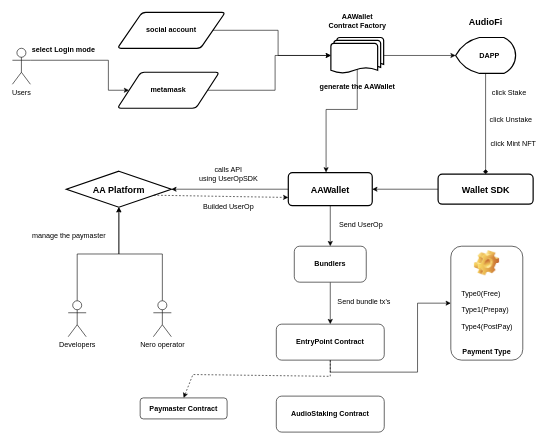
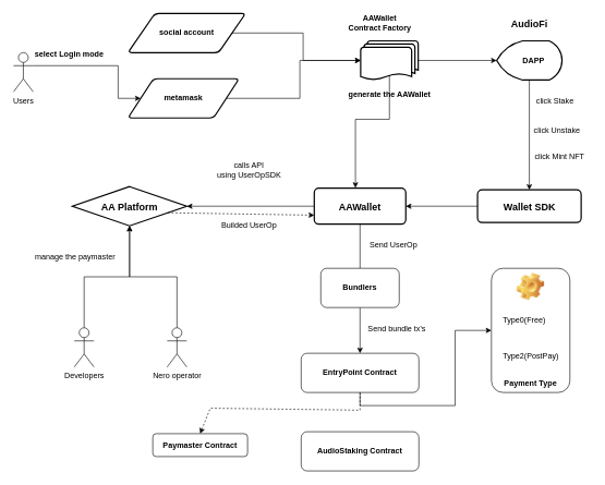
  <mxCell id="0" />
  <mxCell id="1" parent="0" />
  <mxCell id="2" style="edgeStyle=orthogonalEdgeStyle;rounded=0;orthogonalLoop=1;jettySize=auto;html=1;exitX=1;exitY=0.333;exitDx=0;exitDy=0;exitPerimeter=0;entryX=0;entryY=0.5;entryDx=0;entryDy=0;" edge="1" parent="1" source="3" target="5"><mxGeometry relative="1" as="geometry"><Array as="points"><mxPoint x="180" y="100" /><mxPoint x="180" y="150" /></Array></mxGeometry></mxCell>
  <mxCell id="3" value="Users" style="shape=umlActor;verticalLabelPosition=bottom;verticalAlign=top;html=1;" vertex="1" parent="1"><mxGeometry x="20" y="80" width="30" height="60" as="geometry" /></mxCell>
  <mxCell id="4" value="&lt;b&gt;social account&lt;/b&gt;" style="shape=parallelogram;html=1;strokeWidth=2;perimeter=parallelogramPerimeter;whiteSpace=wrap;rounded=1;arcSize=12;size=0.23;" vertex="1" parent="1"><mxGeometry x="195" y="20" width="180" height="60" as="geometry" /></mxCell>
  <mxCell id="5" value="&lt;b&gt;metamask&lt;/b&gt;" style="shape=parallelogram;html=1;strokeWidth=2;perimeter=parallelogramPerimeter;whiteSpace=wrap;rounded=1;arcSize=12;size=0.23;" vertex="1" parent="1"><mxGeometry x="195" y="120" width="170" height="60" as="geometry" /></mxCell>
  <mxCell id="6" value="select Login mode" style="text;align=center;fontStyle=1;verticalAlign=middle;spacingLeft=3;spacingRight=3;strokeColor=none;rotatable=0;points=[[0,0.5],[1,0.5]];portConstraint=eastwest;html=1;" vertex="1" parent="1"><mxGeometry x="50" y="70" width="110" height="26" as="geometry" /></mxCell>
  <mxCell id="7" value="&lt;b&gt;generate the AAWallet&lt;/b&gt;" style="text;html=1;align=center;verticalAlign=middle;resizable=0;points=[];autosize=1;strokeColor=none;fillColor=none;" vertex="1" parent="1"><mxGeometry x="520" y="130" width="150" height="30" as="geometry" /></mxCell>
  <mxCell id="8" style="edgeStyle=orthogonalEdgeStyle;rounded=0;orthogonalLoop=1;jettySize=auto;html=1;exitX=1;exitY=0.5;exitDx=0;exitDy=0;exitPerimeter=0;entryX=0;entryY=0.5;entryDx=0;entryDy=0;entryPerimeter=0;" edge="1" parent="1" source="9" target="12"><mxGeometry relative="1" as="geometry" /></mxCell>
  <mxCell id="9" value="" style="strokeWidth=2;html=1;shape=mxgraph.flowchart.multi-document;whiteSpace=wrap;container=0;" vertex="1" parent="1"><mxGeometry x="551" y="62" width="88" height="60" as="geometry" /></mxCell>
- <mxCell id="10" value="AAWallet&lt;br&gt;Contract Factory" style="text;align=center;fontStyle=1;verticalAlign=middle;spacingLeft=3;spacingRight=3;strokeColor=none;rotatable=0;points=[[0,0.5],[1,0.5]];portConstraint=eastwest;html=1;container=0;" vertex="1" parent="1"><mxGeometry x="539" y="22" width="112" height="26" as="geometry" /></mxCell>
- <mxCell id="11" style="edgeStyle=orthogonalEdgeStyle;rounded=0;orthogonalLoop=1;jettySize=auto;html=1;exitX=0.5;exitY=1;exitDx=0;exitDy=0;exitPerimeter=0;entryX=0.5;entryY=0;entryDx=0;entryDy=0;endArrow=diamond;" edge="1" parent="1" source="12" target="17"><mxGeometry relative="1" as="geometry"><Array as="points"><mxPoint x="809" y="280" /></Array></mxGeometry></mxCell>
+ <mxCell id="10" value="AAWallet&lt;br&gt;Contract Factory" style="text;align=center;fontStyle=1;verticalAlign=middle;spacingLeft=3;spacingRight=3;strokeColor=none;rotatable=0;points=[[0,0.5],[1,0.5]];portConstraint=eastwest;html=1;container=0;" vertex="1" parent="1"><mxGeometry x="524" y="22" width="112" height="26" as="geometry" /></mxCell>
+ <mxCell id="11" style="edgeStyle=orthogonalEdgeStyle;rounded=0;orthogonalLoop=1;jettySize=auto;html=1;exitX=0.5;exitY=1;exitDx=0;exitDy=0;exitPerimeter=0;entryX=0.5;entryY=0;entryDx=0;entryDy=0;" edge="1" parent="1" source="12" target="17"><mxGeometry relative="1" as="geometry"><Array as="points"><mxPoint x="809" y="280" /></Array></mxGeometry></mxCell>
  <mxCell id="12" value="&lt;b&gt;&amp;nbsp; &amp;nbsp; DAPP&lt;/b&gt;" style="strokeWidth=2;html=1;shape=mxgraph.flowchart.display;whiteSpace=wrap;" vertex="1" parent="1"><mxGeometry x="759" y="62" width="100" height="60" as="geometry" /></mxCell>
  <mxCell id="13" value="&lt;b&gt;&lt;font style=&quot;font-size: 15px;&quot;&gt;AudioFi&lt;/font&gt;&lt;/b&gt;" style="text;html=1;align=center;verticalAlign=middle;resizable=0;points=[];autosize=1;strokeColor=none;fillColor=none;" vertex="1" parent="1"><mxGeometry x="769" y="20" width="80" height="30" as="geometry" /></mxCell>
  <mxCell id="14" style="edgeStyle=orthogonalEdgeStyle;rounded=0;orthogonalLoop=1;jettySize=auto;html=1;exitX=1;exitY=0.5;exitDx=0;exitDy=0;entryX=0;entryY=0.5;entryDx=0;entryDy=0;entryPerimeter=0;" edge="1" parent="1" source="4" target="9"><mxGeometry relative="1" as="geometry" /></mxCell>
  <mxCell id="15" style="edgeStyle=orthogonalEdgeStyle;rounded=0;orthogonalLoop=1;jettySize=auto;html=1;exitX=1;exitY=0.5;exitDx=0;exitDy=0;entryX=0;entryY=0.5;entryDx=0;entryDy=0;entryPerimeter=0;" edge="1" parent="1" source="5" target="9"><mxGeometry relative="1" as="geometry" /></mxCell>
  <mxCell id="16" style="edgeStyle=orthogonalEdgeStyle;rounded=0;orthogonalLoop=1;jettySize=auto;html=1;exitX=0;exitY=0.5;exitDx=0;exitDy=0;entryX=1;entryY=0.5;entryDx=0;entryDy=0;" edge="1" parent="1" source="17" target="20"><mxGeometry relative="1" as="geometry" /></mxCell>
  <mxCell id="17" value="&lt;span style=&quot;font-size: 15px;&quot;&gt;&lt;b&gt;Wallet SDK&lt;/b&gt;&lt;/span&gt;" style="rounded=1;whiteSpace=wrap;html=1;absoluteArcSize=1;arcSize=14;strokeWidth=2;" vertex="1" parent="1"><mxGeometry x="729.75" y="290" width="158.5" height="50" as="geometry" /></mxCell>
  <mxCell id="18" style="edgeStyle=orthogonalEdgeStyle;rounded=0;orthogonalLoop=1;jettySize=auto;html=1;exitX=0;exitY=0.5;exitDx=0;exitDy=0;entryX=1;entryY=0.5;entryDx=0;entryDy=0;" edge="1" parent="1" source="20" target="21"><mxGeometry relative="1" as="geometry" /></mxCell>
- <mxCell id="19" style="edgeStyle=orthogonalEdgeStyle;rounded=0;orthogonalLoop=1;jettySize=auto;html=1;exitX=0.5;exitY=1;exitDx=0;exitDy=0;entryX=0.5;entryY=0;entryDx=0;entryDy=0;" edge="1" parent="1" source="20" target="27"><mxGeometry relative="1" as="geometry"><mxPoint x="550" y="480" as="targetPoint" /></mxGeometry></mxCell>
+ <mxCell id="19" style="edgeStyle=orthogonalEdgeStyle;rounded=0;orthogonalLoop=1;jettySize=auto;html=1;exitX=0.5;exitY=1;exitDx=0;exitDy=0;entryX=0.5;entryY=0;entryDx=0;entryDy=0;endArrow=none;" edge="1" parent="1" source="20" target="27"><mxGeometry relative="1" as="geometry"><mxPoint x="550" y="480" as="targetPoint" /></mxGeometry></mxCell>
  <mxCell id="20" value="&lt;b&gt;&lt;font style=&quot;font-size: 15px;&quot;&gt;AAWallet&lt;/font&gt;&lt;/b&gt;" style="rounded=1;whiteSpace=wrap;html=1;absoluteArcSize=1;arcSize=14;strokeWidth=2;" vertex="1" parent="1"><mxGeometry x="480" y="287.5" width="140" height="55" as="geometry" /></mxCell>
  <mxCell id="21" value="&lt;b&gt;&lt;font style=&quot;font-size: 15px;&quot;&gt;AA Platform&lt;/font&gt;&lt;/b&gt;" style="rhombus;whiteSpace=wrap;html=1;absoluteArcSize=1;arcSize=14;strokeWidth=2;" vertex="1" parent="1"><mxGeometry x="110" y="285" width="175" height="60" as="geometry" /></mxCell>
- <mxCell id="22" value="calls API&lt;br&gt;using UserOpSDK" style="text;html=1;align=center;verticalAlign=middle;resizable=0;points=[];autosize=1;strokeColor=none;fillColor=none;" vertex="1" parent="1"><mxGeometry x="320" y="270" width="120" height="40" as="geometry" /></mxCell>
+ <mxCell id="22" value="calls API&lt;br&gt;using UserOpSDK" style="text;html=1;align=center;verticalAlign=middle;resizable=0;points=[];autosize=1;strokeColor=none;fillColor=none;" vertex="1" parent="1"><mxGeometry x="320" y="240" width="120" height="40" as="geometry" /></mxCell>
  <mxCell id="23" value="" style="endArrow=classic;html=1;rounded=0;jumpStyle=none;strokeColor=default;dashed=1;exitX=1;exitY=0.75;exitDx=0;exitDy=0;entryX=0;entryY=0.75;entryDx=0;entryDy=0;" edge="1" parent="1" source="21" target="20"><mxGeometry width="50" height="50" relative="1" as="geometry"><mxPoint x="410" y="420" as="sourcePoint" /><mxPoint x="460" y="370" as="targetPoint" /></mxGeometry></mxCell>
  <mxCell id="24" value="Builded UserOp" style="text;html=1;align=center;verticalAlign=middle;resizable=0;points=[];autosize=1;strokeColor=none;fillColor=none;" vertex="1" parent="1"><mxGeometry x="325" y="330" width="110" height="30" as="geometry" /></mxCell>
  <mxCell id="25" value="Send UserOp" style="text;html=1;align=center;verticalAlign=middle;resizable=0;points=[];autosize=1;strokeColor=none;fillColor=none;" vertex="1" parent="1"><mxGeometry x="551" y="360" width="100" height="30" as="geometry" /></mxCell>
  <mxCell id="26" style="edgeStyle=orthogonalEdgeStyle;rounded=0;orthogonalLoop=1;jettySize=auto;html=1;exitX=0.5;exitY=1;exitDx=0;exitDy=0;" edge="1" parent="1" source="27" target="29"><mxGeometry relative="1" as="geometry" /></mxCell>
  <mxCell id="27" value="&lt;b&gt;Bundlers&lt;/b&gt;" style="rounded=1;whiteSpace=wrap;html=1;" vertex="1" parent="1"><mxGeometry x="490" y="410" width="120" height="60" as="geometry" /></mxCell>
  <mxCell id="28" style="edgeStyle=orthogonalEdgeStyle;rounded=0;orthogonalLoop=1;jettySize=auto;html=1;exitX=0.5;exitY=1;exitDx=0;exitDy=0;" edge="1" parent="1" source="29" target="44"><mxGeometry relative="1" as="geometry" /></mxCell>
  <mxCell id="29" value="&lt;b&gt;EntryPoint Contract&lt;/b&gt;" style="rounded=1;whiteSpace=wrap;html=1;" vertex="1" parent="1"><mxGeometry x="460" y="540" width="180" height="60" as="geometry" /></mxCell>
  <mxCell id="30" value="&lt;b&gt;AudioStaking Contract&lt;/b&gt;" style="rounded=1;whiteSpace=wrap;html=1;" vertex="1" parent="1"><mxGeometry x="460" y="660" width="180" height="60" as="geometry" /></mxCell>
  <mxCell id="31" value="Send bundle tx's" style="text;html=1;align=center;verticalAlign=middle;resizable=0;points=[];autosize=1;strokeColor=none;fillColor=none;" vertex="1" parent="1"><mxGeometry x="551" y="488" width="110" height="30" as="geometry" /></mxCell>
  <mxCell id="32" value="click Stake" style="text;html=1;align=center;verticalAlign=middle;resizable=0;points=[];autosize=1;strokeColor=none;fillColor=none;" vertex="1" parent="1"><mxGeometry x="810" y="142" width="75" height="26" as="geometry" /></mxCell>
  <mxCell id="33" style="edgeStyle=orthogonalEdgeStyle;rounded=0;orthogonalLoop=1;jettySize=auto;html=1;exitX=0.5;exitY=0.88;exitDx=0;exitDy=0;exitPerimeter=0;entryX=0.45;entryY=-0.009;entryDx=0;entryDy=0;entryPerimeter=0;" edge="1" parent="1" source="9" target="20"><mxGeometry relative="1" as="geometry"><Array as="points"><mxPoint x="595" y="182" /><mxPoint x="543" y="182" /></Array></mxGeometry></mxCell>
  <mxCell id="34" value="click Unstake" style="text;html=1;align=center;verticalAlign=middle;resizable=0;points=[];autosize=1;strokeColor=none;fillColor=none;" vertex="1" parent="1"><mxGeometry x="806.25" y="186" width="89" height="26" as="geometry" /></mxCell>
  <mxCell id="35" value="click Mint NFT" style="text;html=1;align=center;verticalAlign=middle;resizable=0;points=[];autosize=1;strokeColor=none;fillColor=none;" vertex="1" parent="1"><mxGeometry x="808.25" y="226" width="94" height="26" as="geometry" /></mxCell>
  <mxCell id="36" style="edgeStyle=orthogonalEdgeStyle;rounded=0;orthogonalLoop=1;jettySize=auto;html=1;exitX=0.5;exitY=0;exitDx=0;exitDy=0;exitPerimeter=0;entryX=0.5;entryY=1;entryDx=0;entryDy=0;" edge="1" parent="1" source="37" target="21"><mxGeometry relative="1" as="geometry" /></mxCell>
  <mxCell id="37" value="Developers" style="shape=umlActor;verticalLabelPosition=bottom;verticalAlign=top;html=1;" vertex="1" parent="1"><mxGeometry x="113" y="501" width="30" height="60" as="geometry" /></mxCell>
  <mxCell id="38" style="edgeStyle=orthogonalEdgeStyle;rounded=0;orthogonalLoop=1;jettySize=auto;html=1;exitX=0.5;exitY=0;exitDx=0;exitDy=0;exitPerimeter=0;entryX=0.5;entryY=1;entryDx=0;entryDy=0;" edge="1" parent="1" source="39" target="21"><mxGeometry relative="1" as="geometry" /></mxCell>
  <mxCell id="39" value="Nero operator" style="shape=umlActor;verticalLabelPosition=bottom;verticalAlign=top;html=1;" vertex="1" parent="1"><mxGeometry x="255" y="501" width="30" height="60" as="geometry" /></mxCell>
  <mxCell id="40" value="manage the paymaster" style="text;html=1;align=center;verticalAlign=middle;resizable=0;points=[];autosize=1;strokeColor=none;fillColor=none;" vertex="1" parent="1"><mxGeometry x="43" y="380" width="141" height="26" as="geometry" /></mxCell>
  <mxCell id="41" value="&lt;b&gt;Paymaster Contract&lt;/b&gt;" style="rounded=1;whiteSpace=wrap;html=1;" vertex="1" parent="1"><mxGeometry x="233" y="663" width="145" height="35" as="geometry" /></mxCell>
  <mxCell id="42" value="" style="endArrow=classic;html=1;rounded=0;entryX=0.5;entryY=0;entryDx=0;entryDy=0;exitX=0.5;exitY=1;exitDx=0;exitDy=0;dashed=1;" edge="1" parent="1" source="29" target="41"><mxGeometry width="50" height="50" relative="1" as="geometry"><mxPoint x="323" y="633" as="sourcePoint" /><mxPoint x="403" y="595" as="targetPoint" /><Array as="points"><mxPoint x="550" y="627" /><mxPoint x="321" y="624" /></Array></mxGeometry></mxCell>
  <mxCell id="43" value="" style="group" vertex="1" connectable="0" parent="1"><mxGeometry x="751" y="410" width="120" height="190" as="geometry" /></mxCell>
  <mxCell id="44" value="Payment Type" style="label;whiteSpace=wrap;html=1;align=center;verticalAlign=bottom;spacingLeft=0;spacingBottom=4;imageAlign=center;imageVerticalAlign=top;image=img/clipart/Gear_128x128.png" vertex="1" parent="43"><mxGeometry width="120" height="190" as="geometry" /></mxCell>
  <mxCell id="45" value="Type0(Free)" style="text;html=1;align=center;verticalAlign=middle;resizable=0;points=[];autosize=1;strokeColor=none;fillColor=none;" vertex="1" parent="43"><mxGeometry x="8.5" y="67" width="83" height="26" as="geometry" /></mxCell>
- <mxCell id="46" value="Type1(Prepay)" style="text;html=1;align=center;verticalAlign=middle;resizable=0;points=[];autosize=1;strokeColor=none;fillColor=none;" vertex="1" parent="43"><mxGeometry x="8.5" y="93" width="97" height="26" as="geometry" /></mxCell>
- <mxCell id="47" value="Type4(PostPay)" style="text;html=1;align=center;verticalAlign=middle;resizable=0;points=[];autosize=1;strokeColor=none;fillColor=none;" vertex="1" parent="43"><mxGeometry x="8.5" y="121" width="103" height="26" as="geometry" /></mxCell>
+ <mxCell id="47" value="Type2(PostPay)" style="text;html=1;align=center;verticalAlign=middle;resizable=0;points=[];autosize=1;strokeColor=none;fillColor=none;" vertex="1" parent="43"><mxGeometry x="8.5" y="121" width="103" height="26" as="geometry" /></mxCell>
